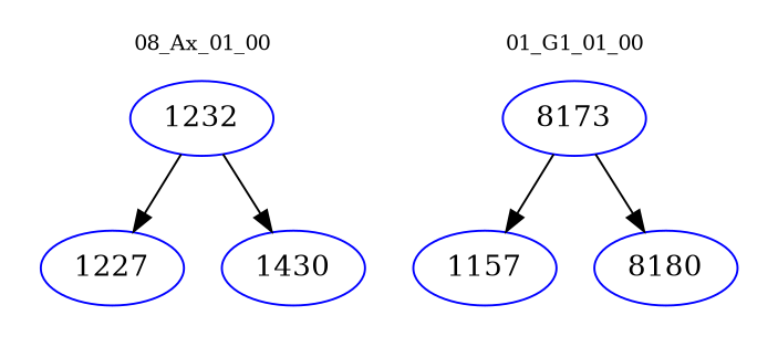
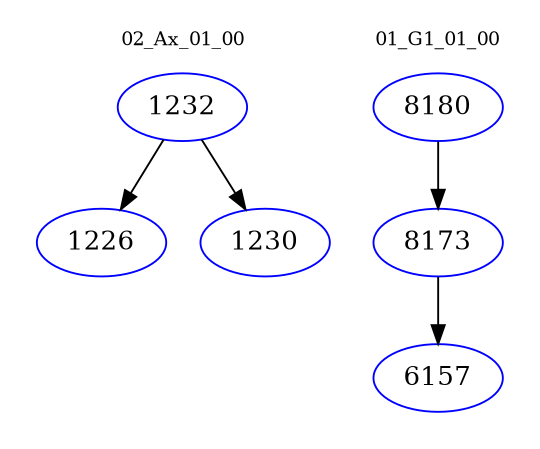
  digraph {
    node [color=blue]
    edge [color=black]
    n1 [label=1232]
-   n2 [label=1227]
-   n3 [label=1430]
+   n2 [label=1226]
+   n3 [label=1230]
    n4 [label=8173]
-   n5 [label=1157]
+   n5 [label=6157]
    n6 [label=8180]
    subgraph cluster_1 {
      color=white
      fontsize=10
-     label="08_Ax_01_00"
+     label="02_Ax_01_00"
      n1
      n2
      n3
    }
    subgraph cluster_2 {
      color=white
      fontsize=10
      label="01_G1_01_00"
      n4
      n5
      n6
    }
    n1 -> n2
    n1 -> n3
    n4 -> n5
-   n4 -> n6
+   n6 -> n4
  }
